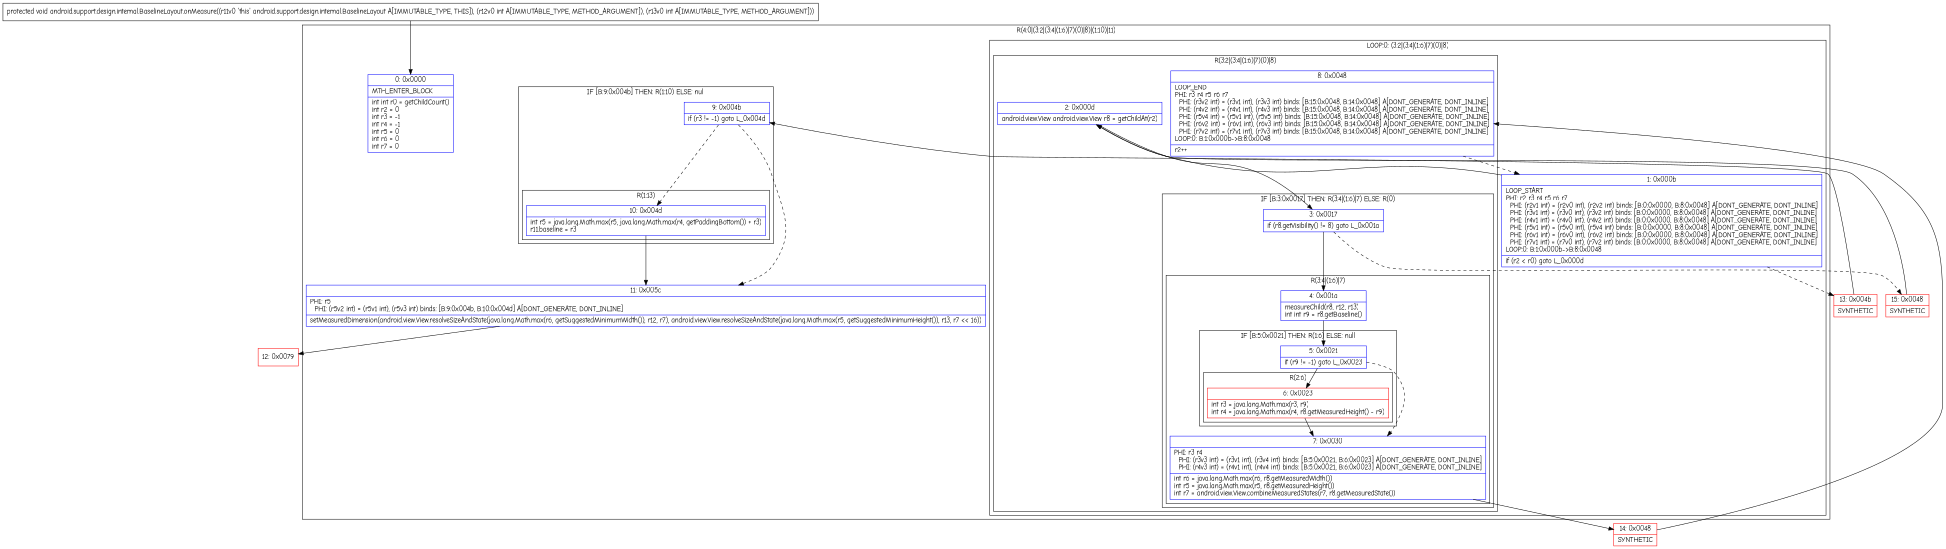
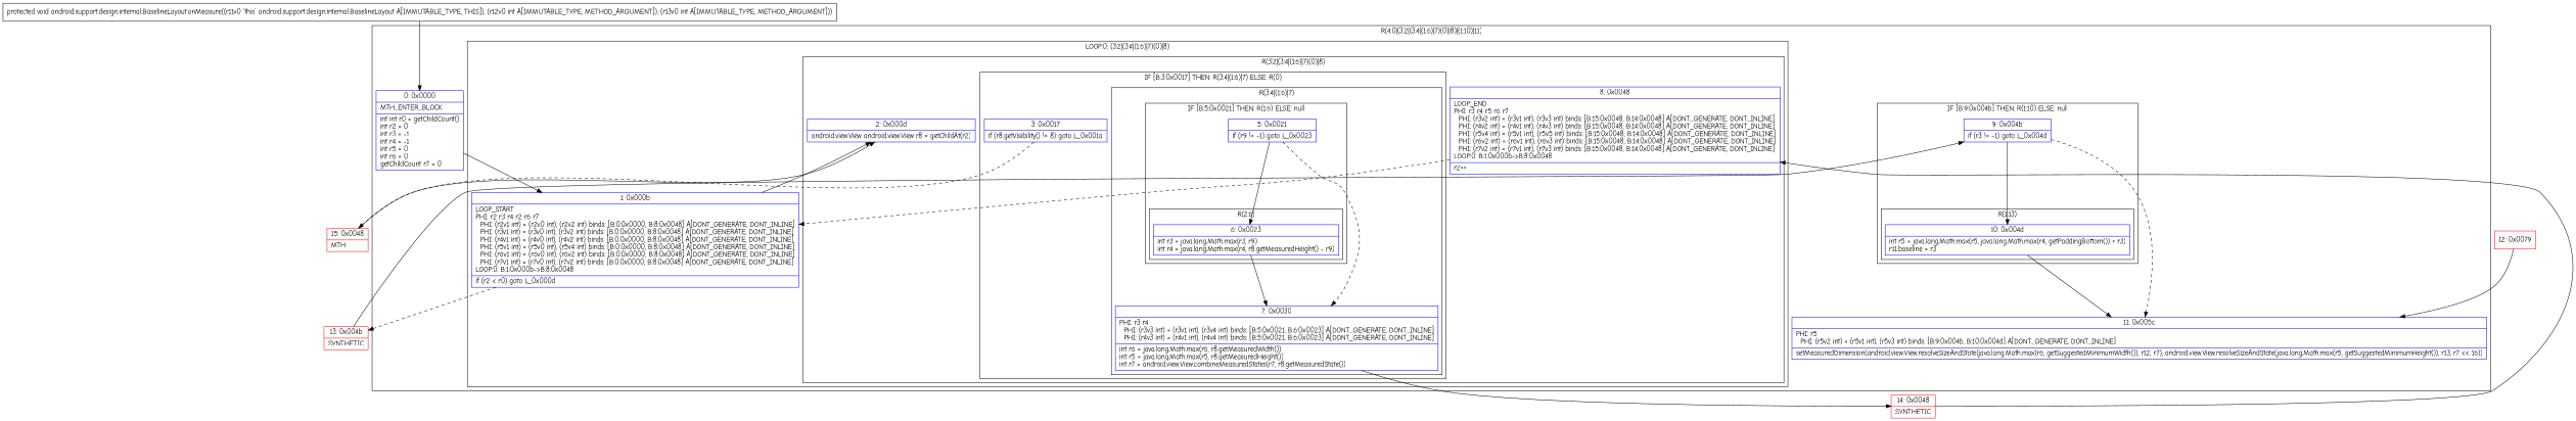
  digraph {
    fontname="Comic Neue"
    node [color=blue fontname="Comic Neue" shape=record]
    edge [fontname="Comic Neue"]
-   n1 [color=red label="{6\:\ 0x0023|int r3 = java.lang.Math.max(r3, r9)\lint r4 = java.lang.Math.max(r4, r8.getMeasuredHeight() \- r9)\l}"]
+   n1 [label="{6\:\ 0x0023|int r3 = java.lang.Math.max(r3, r9)\lint r4 = java.lang.Math.max(r4, r8.getMeasuredHeight() \- r9)\l}"]
    n2 [label="{5\:\ 0x0021|if (r9 != \-1) goto L_0x0023\l}"]
-   n3 [label="{4\:\ 0x001a|measureChild(r8, r12, r13)\lint int r9 = r8.getBaseline()\l}"]
    n4 [label="{7\:\ 0x0030|PHI: r3 r4 \l  PHI: (r3v3 int) = (r3v1 int), (r3v4 int) binds: [B:5:0x0021, B:6:0x0023] A[DONT_GENERATE, DONT_INLINE]\l  PHI: (r4v3 int) = (r4v1 int), (r4v4 int) binds: [B:5:0x0021, B:6:0x0023] A[DONT_GENERATE, DONT_INLINE]\l|int r6 = java.lang.Math.max(r6, r8.getMeasuredWidth())\lint r5 = java.lang.Math.max(r5, r8.getMeasuredHeight())\lint r7 = android.view.View.combineMeasuredStates(r7, r8.getMeasuredState())\l}"]
    n5 [label="{3\:\ 0x0017|if (r8.getVisibility() != 8) goto L_0x001a\l}"]
    n6 [label="{2\:\ 0x000d|android.view.View android.view.View r8 = getChildAt(r2)\l}"]
    n7 [label="{8\:\ 0x0048|LOOP_END\lPHI: r3 r4 r5 r6 r7 \l  PHI: (r3v2 int) = (r3v1 int), (r3v3 int) binds: [B:15:0x0048, B:14:0x0048] A[DONT_GENERATE, DONT_INLINE]\l  PHI: (r4v2 int) = (r4v1 int), (r4v3 int) binds: [B:15:0x0048, B:14:0x0048] A[DONT_GENERATE, DONT_INLINE]\l  PHI: (r5v4 int) = (r5v1 int), (r5v5 int) binds: [B:15:0x0048, B:14:0x0048] A[DONT_GENERATE, DONT_INLINE]\l  PHI: (r6v2 int) = (r6v1 int), (r6v3 int) binds: [B:15:0x0048, B:14:0x0048] A[DONT_GENERATE, DONT_INLINE]\l  PHI: (r7v2 int) = (r7v1 int), (r7v3 int) binds: [B:15:0x0048, B:14:0x0048] A[DONT_GENERATE, DONT_INLINE]\lLOOP:0: B:1:0x000b\-\>B:8:0x0048\l|r2++\l}"]
-   n8 [label="{1\:\ 0x000b|LOOP_START\lPHI: r2 r3 r4 r5 r6 r7 \l  PHI: (r2v1 int) = (r2v0 int), (r2v2 int) binds: [B:0:0x0000, B:8:0x0048] A[DONT_GENERATE, DONT_INLINE]\l  PHI: (r3v1 int) = (r3v0 int), (r3v2 int) binds: [B:0:0x0000, B:8:0x0048] A[DONT_GENERATE, DONT_INLINE]\l  PHI: (r4v1 int) = (r4v0 int), (r4v2 int) binds: [B:0:0x0000, B:8:0x0048] A[DONT_GENERATE, DONT_INLINE]\l  PHI: (r5v1 int) = (r5v0 int), (r5v4 int) binds: [B:0:0x0000, B:8:0x0048] A[DONT_GENERATE, DONT_INLINE]\l  PHI: (r6v1 int) = (r6v0 int), (r6v2 int) binds: [B:0:0x0000, B:8:0x0048] A[DONT_GENERATE, DONT_INLINE]\l  PHI: (r7v1 int) = (r7v0 int), (r7v2 int) binds: [B:0:0x0000, B:8:0x0048] A[DONT_GENERATE, DONT_INLINE]\lLOOP:0: B:1:0x000b\-\>B:8:0x0048\l|if (r2 \< r0) goto L_0x000d\l}"]
+   n8 [label="{1\:\ 0x000b|LOOP_START\lPHI: r2 r3 r4 r2 r6 r7 \l  PHI: (r2v1 int) = (r2v0 int), (r2v2 int) binds: [B:0:0x0000, B:8:0x0048] A[DONT_GENERATE, DONT_INLINE]\l  PHI: (r3v1 int) = (r3v0 int), (r3v2 int) binds: [B:0:0x0000, B:8:0x0048] A[DONT_GENERATE, DONT_INLINE]\l  PHI: (r4v1 int) = (r4v0 int), (r4v2 int) binds: [B:0:0x0000, B:8:0x0048] A[DONT_GENERATE, DONT_INLINE]\l  PHI: (r5v1 int) = (r5v0 int), (r5v4 int) binds: [B:0:0x0000, B:8:0x0048] A[DONT_GENERATE, DONT_INLINE]\l  PHI: (r6v1 int) = (r6v0 int), (r6v2 int) binds: [B:0:0x0000, B:8:0x0048] A[DONT_GENERATE, DONT_INLINE]\l  PHI: (r7v1 int) = (r7v0 int), (r7v2 int) binds: [B:0:0x0000, B:8:0x0048] A[DONT_GENERATE, DONT_INLINE]\lLOOP:0: B:1:0x000b\-\>B:8:0x0048\l|if (r2 \< r0) goto L_0x000d\l}"]
    n9 [label="{10\:\ 0x004d|int r5 = java.lang.Math.max(r5, java.lang.Math.max(r4, getPaddingBottom()) + r3)\lr11.baseline = r3\l}"]
    n10 [label="{9\:\ 0x004b|if (r3 != \-1) goto L_0x004d\l}"]
-   n11 [label="{0\:\ 0x0000|MTH_ENTER_BLOCK\l|int int r0 = getChildCount()\lint r2 = 0\lint r3 = \-1\lint r4 = \-1\lint r5 = 0\lint r6 = 0\lint r7 = 0\l}"]
+   n11 [label="{0\:\ 0x0000|MTH_ENTER_BLOCK\l|int int r0 = getChildCount()\lint r2 = 0\lint r3 = \-1\lint r4 = \-1\lint r5 = 0\lint r6 = 0\lgetChildCount r7 = 0\l}"]
    n12 [label="{11\:\ 0x005c|PHI: r5 \l  PHI: (r5v2 int) = (r5v1 int), (r5v3 int) binds: [B:9:0x004b, B:10:0x004d] A[DONT_GENERATE, DONT_INLINE]\l|setMeasuredDimension(android.view.View.resolveSizeAndState(java.lang.Math.max(r6, getSuggestedMinimumWidth()), r12, r7), android.view.View.resolveSizeAndState(java.lang.Math.max(r5, getSuggestedMinimumHeight()), r13, r7 \<\< 16))\l}"]
    n13 [color=red label="{14\:\ 0x0048|SYNTHETIC\l}"]
-   n14 [color=red label="{15\:\ 0x0048|SYNTHETIC\l}"]
+   n14 [color=red label="{15\:\ 0x0048|MTH\l}"]
    n15 [color=red label="{13\:\ 0x004b|SYNTHETIC\l}"]
    n16 [color=red label="{12\:\ 0x0079}"]
    n17 [label="{protected void android.support.design.internal.BaselineLayout.onMeasure((r11v0 'this' android.support.design.internal.BaselineLayout A[IMMUTABLE_TYPE, THIS]), (r12v0 int A[IMMUTABLE_TYPE, METHOD_ARGUMENT]), (r13v0 int A[IMMUTABLE_TYPE, METHOD_ARGUMENT])) }" color=""]
    subgraph cluster_1 {
      label="R(4:0|(3:2|(3:4|(1:6)|7)(0)|8)|(1:10)|11)"
      n11
      n12
      subgraph cluster_2 {
        label="LOOP:0: (3:2|(3:4|(1:6)|7)(0)|8)"
        n8
        subgraph cluster_3 {
          label="R(3:2|(3:4|(1:6)|7)(0)|8)"
          n6
          n7
          subgraph cluster_4 {
            label="IF [B:3:0x0017] THEN: R(3:4|(1:6)|7) ELSE: R(0)"
            n5
            subgraph cluster_5 {
              label="R(3:4|(1:6)|7)"
-             n3
              n4
              subgraph cluster_6 {
                label="IF [B:5:0x0021] THEN: R(1:6) ELSE: null"
                n2
                subgraph cluster_7 {
                  label="R(2:6)"
                  n1
                }
              }
            }
            subgraph cluster_8 {
              label="R(0)"
            }
          }
        }
      }
      subgraph cluster_9 {
        label="IF [B:9:0x004b] THEN: R(1:10) ELSE: null"
        n10
        subgraph cluster_10 {
          label="R(1:13)"
          n9
        }
      }
    }
    n1 -> n4
    n2 -> n1
    n2 -> n4 [style=dashed]
-   n3 -> n2
    n4 -> n13
-   n5 -> n3
    n5 -> n14 [style=dashed]
-   n6 -> n5
    n7 -> n8 [style=dashed]
    n8 -> n6
    n8 -> n15 [style=dashed]
    n9 -> n12
-   n10 -> n9 [style=dashed]
+   n10 -> n9
    n10 -> n12 [style=dashed]
-   n12 -> n16
+   n11 -> n8
+   n16 -> n12
    n13 -> n7
    n14 -> n6
    n15 -> n10
    n17 -> n11
  }
